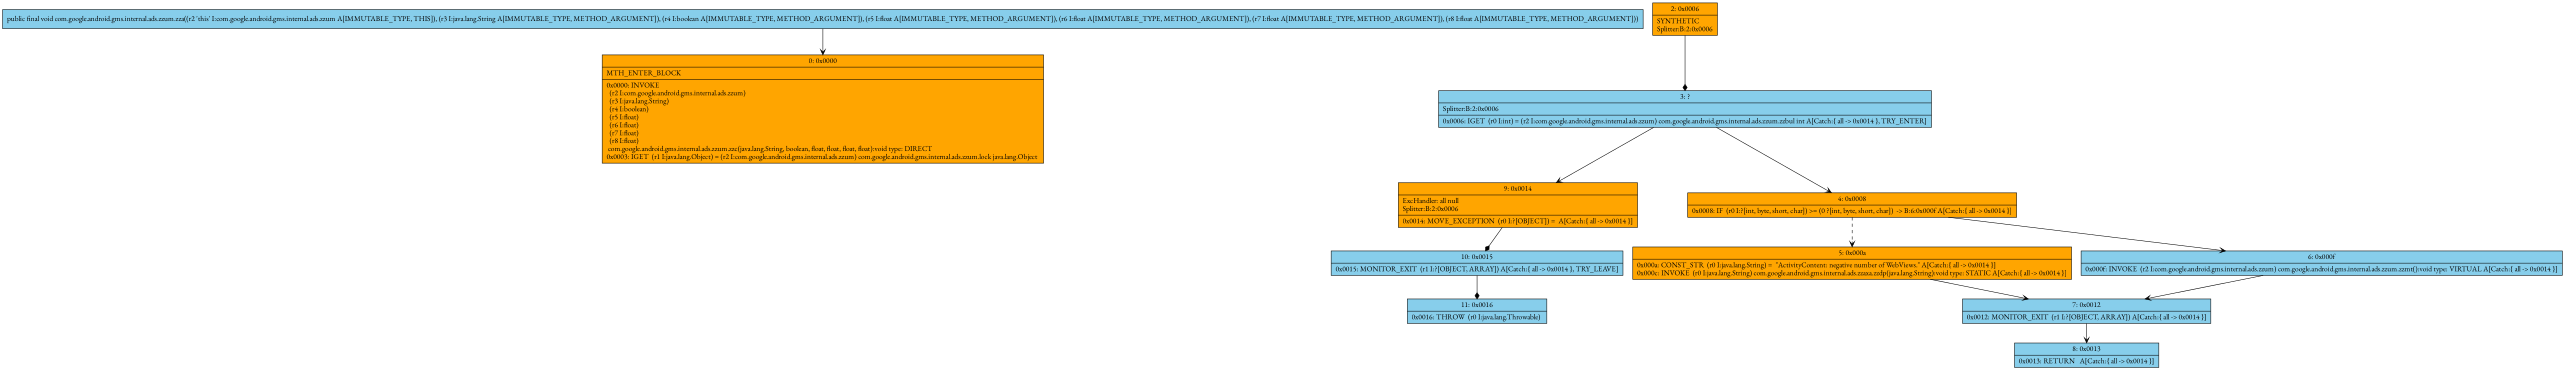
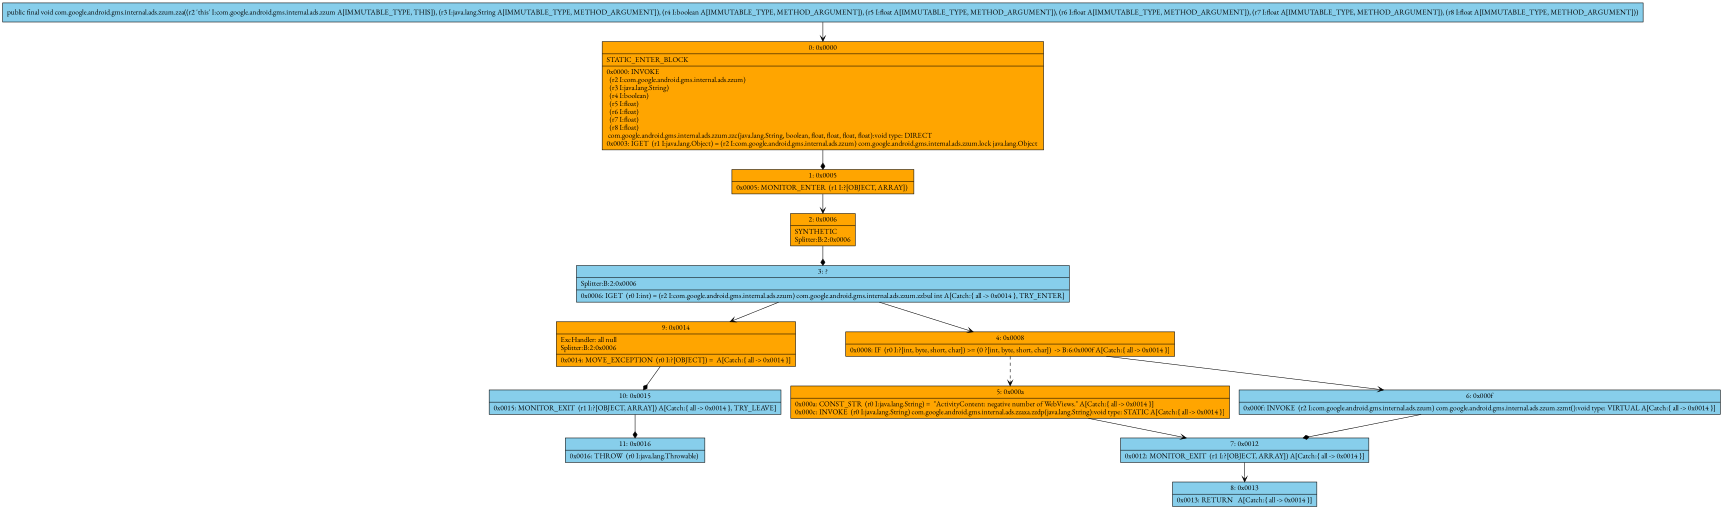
  digraph {
    fontname="EB Garamond"
    node [fillcolor=skyblue fontname="EB Garamond" shape=record style=filled]
    edge [arrowhead=vee fontname="EB Garamond"]
-   n1 [fillcolor=orange label="{0\:\ 0x0000|MTH_ENTER_BLOCK\l|0x0000: INVOKE  \l  (r2 I:com.google.android.gms.internal.ads.zzum)\l  (r3 I:java.lang.String)\l  (r4 I:boolean)\l  (r5 I:float)\l  (r6 I:float)\l  (r7 I:float)\l  (r8 I:float)\l com.google.android.gms.internal.ads.zzum.zzc(java.lang.String, boolean, float, float, float, float):void type: DIRECT \l0x0003: IGET  (r1 I:java.lang.Object) = (r2 I:com.google.android.gms.internal.ads.zzum) com.google.android.gms.internal.ads.zzum.lock java.lang.Object \l}"]
+   n1 [fillcolor=orange label="{0\:\ 0x0000|STATIC_ENTER_BLOCK\l|0x0000: INVOKE  \l  (r2 I:com.google.android.gms.internal.ads.zzum)\l  (r3 I:java.lang.String)\l  (r4 I:boolean)\l  (r5 I:float)\l  (r6 I:float)\l  (r7 I:float)\l  (r8 I:float)\l com.google.android.gms.internal.ads.zzum.zzc(java.lang.String, boolean, float, float, float, float):void type: DIRECT \l0x0003: IGET  (r1 I:java.lang.Object) = (r2 I:com.google.android.gms.internal.ads.zzum) com.google.android.gms.internal.ads.zzum.lock java.lang.Object \l}"]
+   n2 [fillcolor=orange label="{1\:\ 0x0005|0x0005: MONITOR_ENTER  (r1 I:?[OBJECT, ARRAY]) \l}"]
    n3 [fillcolor=orange label="{2\:\ 0x0006|SYNTHETIC\lSplitter:B:2:0x0006\l}"]
    n4 [label="{3\:\ ?|Splitter:B:2:0x0006\l|0x0006: IGET  (r0 I:int) = (r2 I:com.google.android.gms.internal.ads.zzum) com.google.android.gms.internal.ads.zzum.zzbul int A[Catch:\{ all \-\> 0x0014 \}, TRY_ENTER]\l}"]
    n5 [fillcolor=orange label="{9\:\ 0x0014|ExcHandler: all null\lSplitter:B:2:0x0006\l|0x0014: MOVE_EXCEPTION  (r0 I:?[OBJECT]) =  A[Catch:\{ all \-\> 0x0014 \}]\l}"]
    n6 [fillcolor=orange label="{4\:\ 0x0008|0x0008: IF  (r0 I:?[int, byte, short, char]) \>= (0 ?[int, byte, short, char])  \-\> B:6:0x000f A[Catch:\{ all \-\> 0x0014 \}]\l}"]
    n7 [label="{10\:\ 0x0015|0x0015: MONITOR_EXIT  (r1 I:?[OBJECT, ARRAY]) A[Catch:\{ all \-\> 0x0014 \}, TRY_LEAVE]\l}"]
    n8 [fillcolor=orange label="{5\:\ 0x000a|0x000a: CONST_STR  (r0 I:java.lang.String) =  \"ActivityContent: negative number of WebViews.\" A[Catch:\{ all \-\> 0x0014 \}]\l0x000c: INVOKE  (r0 I:java.lang.String) com.google.android.gms.internal.ads.zzaxa.zzdp(java.lang.String):void type: STATIC A[Catch:\{ all \-\> 0x0014 \}]\l}"]
    n9 [label="{6\:\ 0x000f|0x000f: INVOKE  (r2 I:com.google.android.gms.internal.ads.zzum) com.google.android.gms.internal.ads.zzum.zzmt():void type: VIRTUAL A[Catch:\{ all \-\> 0x0014 \}]\l}"]
    n10 [label="{7\:\ 0x0012|0x0012: MONITOR_EXIT  (r1 I:?[OBJECT, ARRAY]) A[Catch:\{ all \-\> 0x0014 \}]\l}"]
    n11 [label="{8\:\ 0x0013|0x0013: RETURN   A[Catch:\{ all \-\> 0x0014 \}]\l}"]
    n12 [label="{11\:\ 0x0016|0x0016: THROW  (r0 I:java.lang.Throwable) \l}"]
    n13 [label="{public final void com.google.android.gms.internal.ads.zzum.zza((r2 'this' I:com.google.android.gms.internal.ads.zzum A[IMMUTABLE_TYPE, THIS]), (r3 I:java.lang.String A[IMMUTABLE_TYPE, METHOD_ARGUMENT]), (r4 I:boolean A[IMMUTABLE_TYPE, METHOD_ARGUMENT]), (r5 I:float A[IMMUTABLE_TYPE, METHOD_ARGUMENT]), (r6 I:float A[IMMUTABLE_TYPE, METHOD_ARGUMENT]), (r7 I:float A[IMMUTABLE_TYPE, METHOD_ARGUMENT]), (r8 I:float A[IMMUTABLE_TYPE, METHOD_ARGUMENT])) }"]
+   n1 -> n2 [arrowhead=diamond]
+   n2 -> n3
    n3 -> n4 [arrowhead=diamond]
    n4 -> n5
    n4 -> n6
    n5 -> n7 [arrowhead=diamond]
    n6 -> n8 [style=dashed]
    n6 -> n9
    n7 -> n12 [arrowhead=diamond]
    n8 -> n10
-   n9 -> n10
+   n9 -> n10 [arrowhead=diamond]
    n10 -> n11
    n13 -> n1
  }
